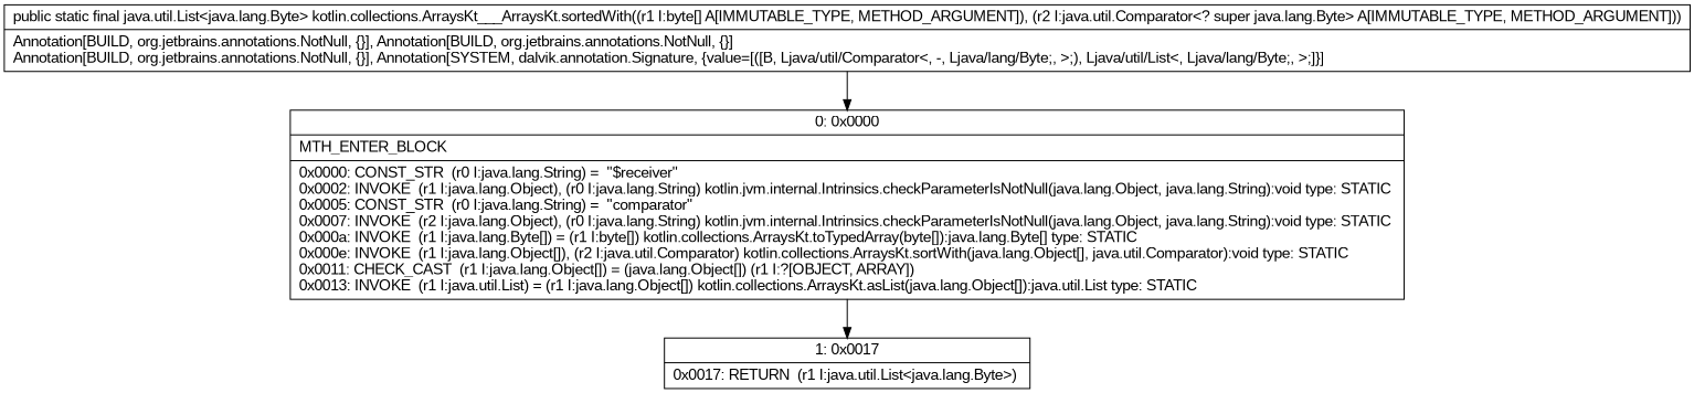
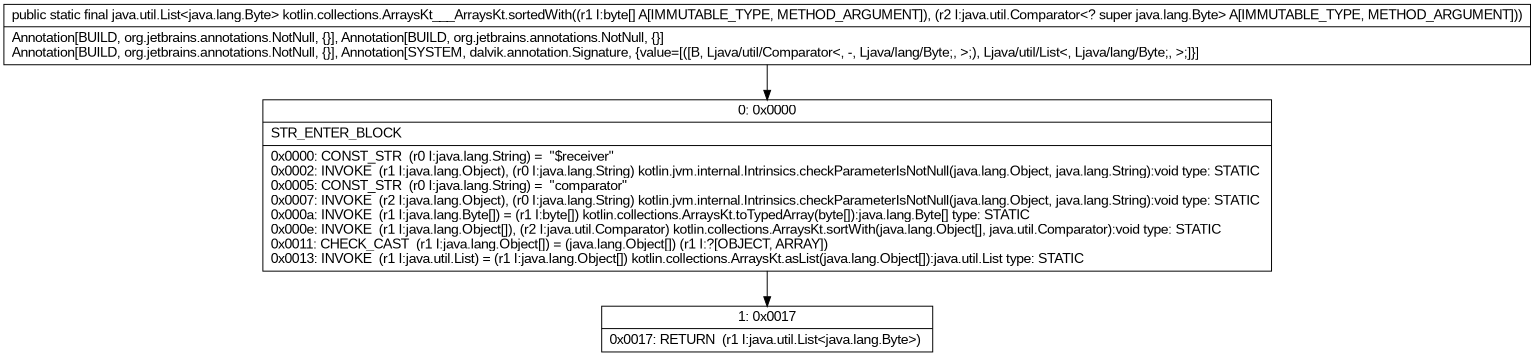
  digraph {
    fontname="Liberation Sans"
    node [shape=record fontname="Liberation Sans"]
    edge [fontname="Liberation Sans"]
-   n1 [label="{0\:\ 0x0000|MTH_ENTER_BLOCK\l|0x0000: CONST_STR  (r0 I:java.lang.String) =  \"$receiver\" \l0x0002: INVOKE  (r1 I:java.lang.Object), (r0 I:java.lang.String) kotlin.jvm.internal.Intrinsics.checkParameterIsNotNull(java.lang.Object, java.lang.String):void type: STATIC \l0x0005: CONST_STR  (r0 I:java.lang.String) =  \"comparator\" \l0x0007: INVOKE  (r2 I:java.lang.Object), (r0 I:java.lang.String) kotlin.jvm.internal.Intrinsics.checkParameterIsNotNull(java.lang.Object, java.lang.String):void type: STATIC \l0x000a: INVOKE  (r1 I:java.lang.Byte[]) = (r1 I:byte[]) kotlin.collections.ArraysKt.toTypedArray(byte[]):java.lang.Byte[] type: STATIC \l0x000e: INVOKE  (r1 I:java.lang.Object[]), (r2 I:java.util.Comparator) kotlin.collections.ArraysKt.sortWith(java.lang.Object[], java.util.Comparator):void type: STATIC \l0x0011: CHECK_CAST  (r1 I:java.lang.Object[]) = (java.lang.Object[]) (r1 I:?[OBJECT, ARRAY]) \l0x0013: INVOKE  (r1 I:java.util.List) = (r1 I:java.lang.Object[]) kotlin.collections.ArraysKt.asList(java.lang.Object[]):java.util.List type: STATIC \l}"]
+   n1 [label="{0\:\ 0x0000|STR_ENTER_BLOCK\l|0x0000: CONST_STR  (r0 I:java.lang.String) =  \"$receiver\" \l0x0002: INVOKE  (r1 I:java.lang.Object), (r0 I:java.lang.String) kotlin.jvm.internal.Intrinsics.checkParameterIsNotNull(java.lang.Object, java.lang.String):void type: STATIC \l0x0005: CONST_STR  (r0 I:java.lang.String) =  \"comparator\" \l0x0007: INVOKE  (r2 I:java.lang.Object), (r0 I:java.lang.String) kotlin.jvm.internal.Intrinsics.checkParameterIsNotNull(java.lang.Object, java.lang.String):void type: STATIC \l0x000a: INVOKE  (r1 I:java.lang.Byte[]) = (r1 I:byte[]) kotlin.collections.ArraysKt.toTypedArray(byte[]):java.lang.Byte[] type: STATIC \l0x000e: INVOKE  (r1 I:java.lang.Object[]), (r2 I:java.util.Comparator) kotlin.collections.ArraysKt.sortWith(java.lang.Object[], java.util.Comparator):void type: STATIC \l0x0011: CHECK_CAST  (r1 I:java.lang.Object[]) = (java.lang.Object[]) (r1 I:?[OBJECT, ARRAY]) \l0x0013: INVOKE  (r1 I:java.util.List) = (r1 I:java.lang.Object[]) kotlin.collections.ArraysKt.asList(java.lang.Object[]):java.util.List type: STATIC \l}"]
    n2 [label="{1\:\ 0x0017|0x0017: RETURN  (r1 I:java.util.List\<java.lang.Byte\>) \l}"]
    n3 [label="{public static final java.util.List\<java.lang.Byte\> kotlin.collections.ArraysKt___ArraysKt.sortedWith((r1 I:byte[] A[IMMUTABLE_TYPE, METHOD_ARGUMENT]), (r2 I:java.util.Comparator\<? super java.lang.Byte\> A[IMMUTABLE_TYPE, METHOD_ARGUMENT]))  | Annotation[BUILD, org.jetbrains.annotations.NotNull, \{\}], Annotation[BUILD, org.jetbrains.annotations.NotNull, \{\}]\lAnnotation[BUILD, org.jetbrains.annotations.NotNull, \{\}], Annotation[SYSTEM, dalvik.annotation.Signature, \{value=[([B, Ljava\/util\/Comparator\<, \-, Ljava\/lang\/Byte;, \>;), Ljava\/util\/List\<, Ljava\/lang\/Byte;, \>;]\}]\l}"]
    n1 -> n2
    n3 -> n1
  }
